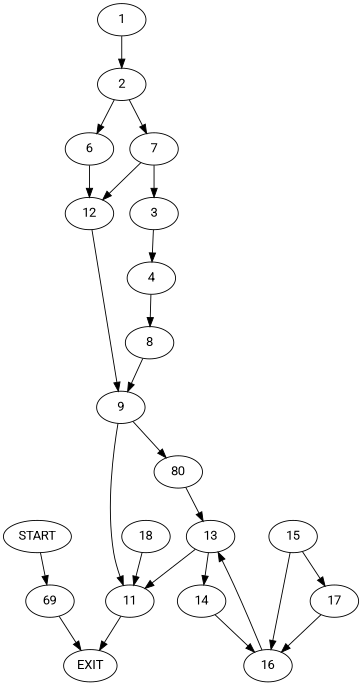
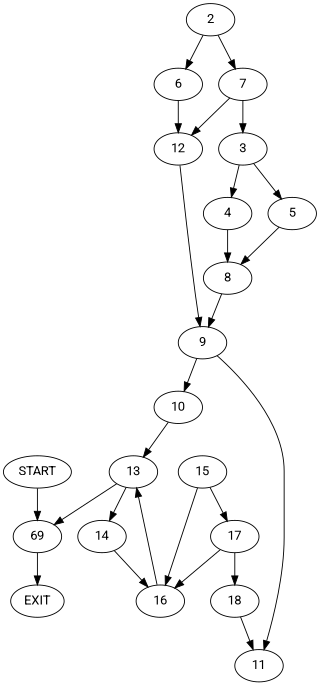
  digraph {
    fontname=Roboto
    node [fontname=Roboto]
    edge [fontname=Roboto]
    n1 [label=START]
    n2 [label=69]
-   1
    2
    n5 [label=EXIT]
    6
    7
    3
    4
+   5
    12
    8
    9
-   10 [label=80]
+   10
    11
    13
    14
    16
    15
    17
    18
    n1 -> n2
    n2 -> n5
-   1 -> 2
    2 -> 6
    2 -> 7
    6 -> 12
    7 -> 3
    7 -> 12
    3 -> 4
+   3 -> 5
    4 -> 8
+   5 -> 8
    12 -> 9
    8 -> 9
    9 -> 10
    9 -> 11
    10 -> 13
-   11 -> n5
-   13 -> 11
+   13 -> n2
    13 -> 14
    14 -> 16
    16 -> 13
    15 -> 16
    15 -> 17
    17 -> 16
+   17 -> 18
    18 -> 11
  }
